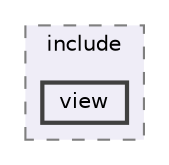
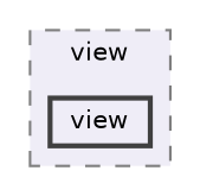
  digraph {
    compound=true
    n1 [color=grey25 fillcolor="#efedf7" fontname=Helvetica fontsize=10 height=0.2 label=view shape=box style="filled,bold" width=0.4]
    subgraph cluster_1 {
      bgcolor="#efedf7"
      fontname=Helvetica
      fontsize=10
-     label=include
+     label=view
      pencolor=grey50
      style="filled,dashed"
      n1
    }
  }
